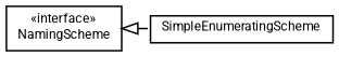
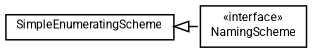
  digraph {
    nodesep=0.15
    rankdir=LR
    ranksep=0.25
    node [fontcolor=black fontname=Roboto fontsize=8 margin=0 shape=plaintext]
    n1 [height=0 label=<<table title="de.lmu.ifi.dbs.elki.result.textwriter.naming.NamingScheme" border="0" cellborder="1" cellspacing="0" cellpadding="2" href="NamingScheme.html" target="_parent"> 		<tr><td><table border="0" cellspacing="0" cellpadding="1"> 		<tr><td align="center" balign="center"> &#171;interface&#187; </td></tr> 		<tr><td align="center" balign="center"> <font face="Roboto">NamingScheme</font> </td></tr> 		</table></td></tr> 		</table>> width=0]
    n2 [height=0 label=<<table title="de.lmu.ifi.dbs.elki.result.textwriter.naming.SimpleEnumeratingScheme" border="0" cellborder="1" cellspacing="0" cellpadding="2" href="SimpleEnumeratingScheme.html" target="_parent"> 		<tr><td><table border="0" cellspacing="0" cellpadding="1"> 		<tr><td align="center" balign="center"> <font face="Roboto">SimpleEnumeratingScheme</font> </td></tr> 		</table></td></tr> 		</table>> width=0]
-   n1 -> n2 [arrowtail=empty color=black dir=back fontname=Roboto fontsize=7 labelfontname=Roboto labelfontsize=7 style=dashed weight=9]
+   n2 -> n1 [arrowtail=empty color=black dir=back fontname=Roboto fontsize=7 labelfontname=Roboto labelfontsize=7 style=dashed weight=9]
  }
